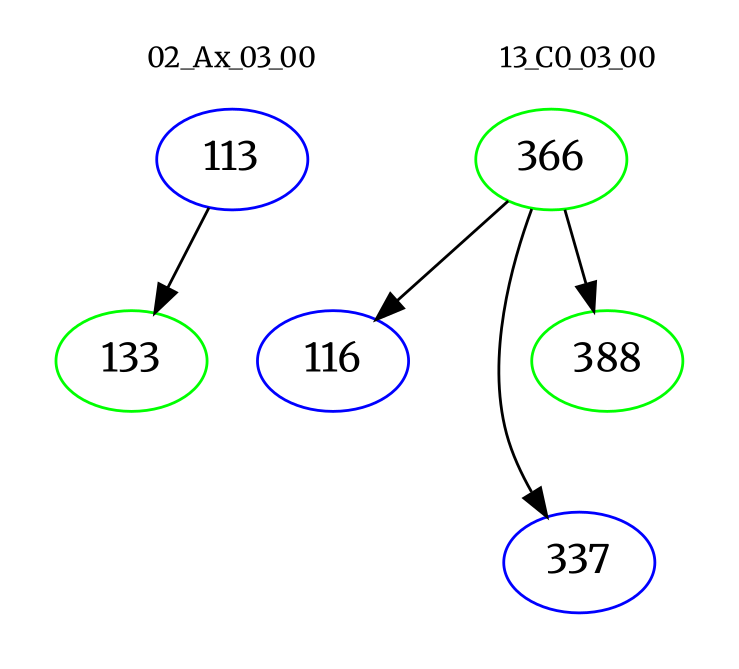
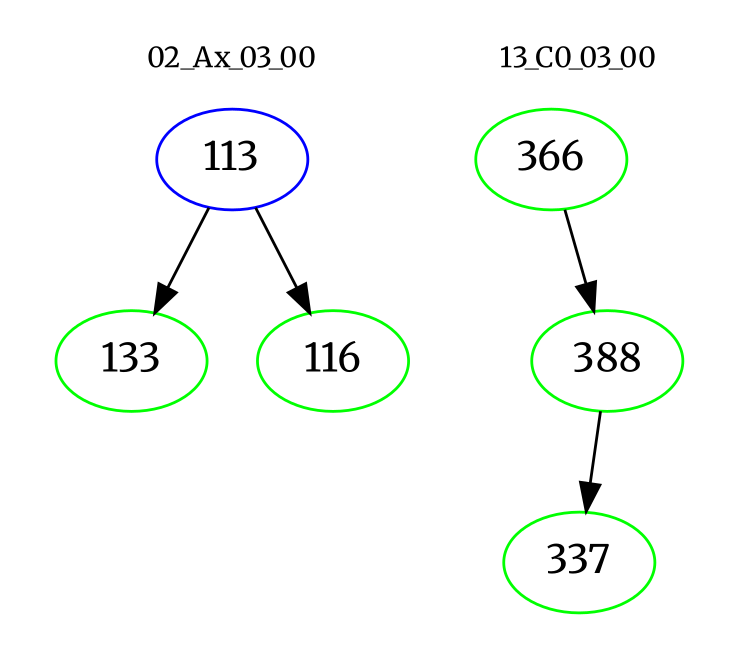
  digraph {
    fontname=Merriweather
    node [color=green fontname=Merriweather]
    edge [color=black fontname=Merriweather]
    n1 [color=blue label=113]
-   n2 [color=blue label=116]
+   n2 [label=116]
    n3 [label=133]
    n4 [label=366]
-   n5 [color=blue label=337]
+   n5 [label=337]
    n6 [label=388]
    subgraph cluster_1 {
      color=white
      fontsize=10
      label="02_Ax_03_00"
      n1
      n2
      n3
    }
    subgraph cluster_2 {
      color=white
      fontsize=10
      label="13_C0_03_00"
      n4
      n5
      n6
    }
-   n4 -> n2
+   n1 -> n2
    n1 -> n3
-   n4 -> n5
+   n6 -> n5
    n4 -> n6
  }
